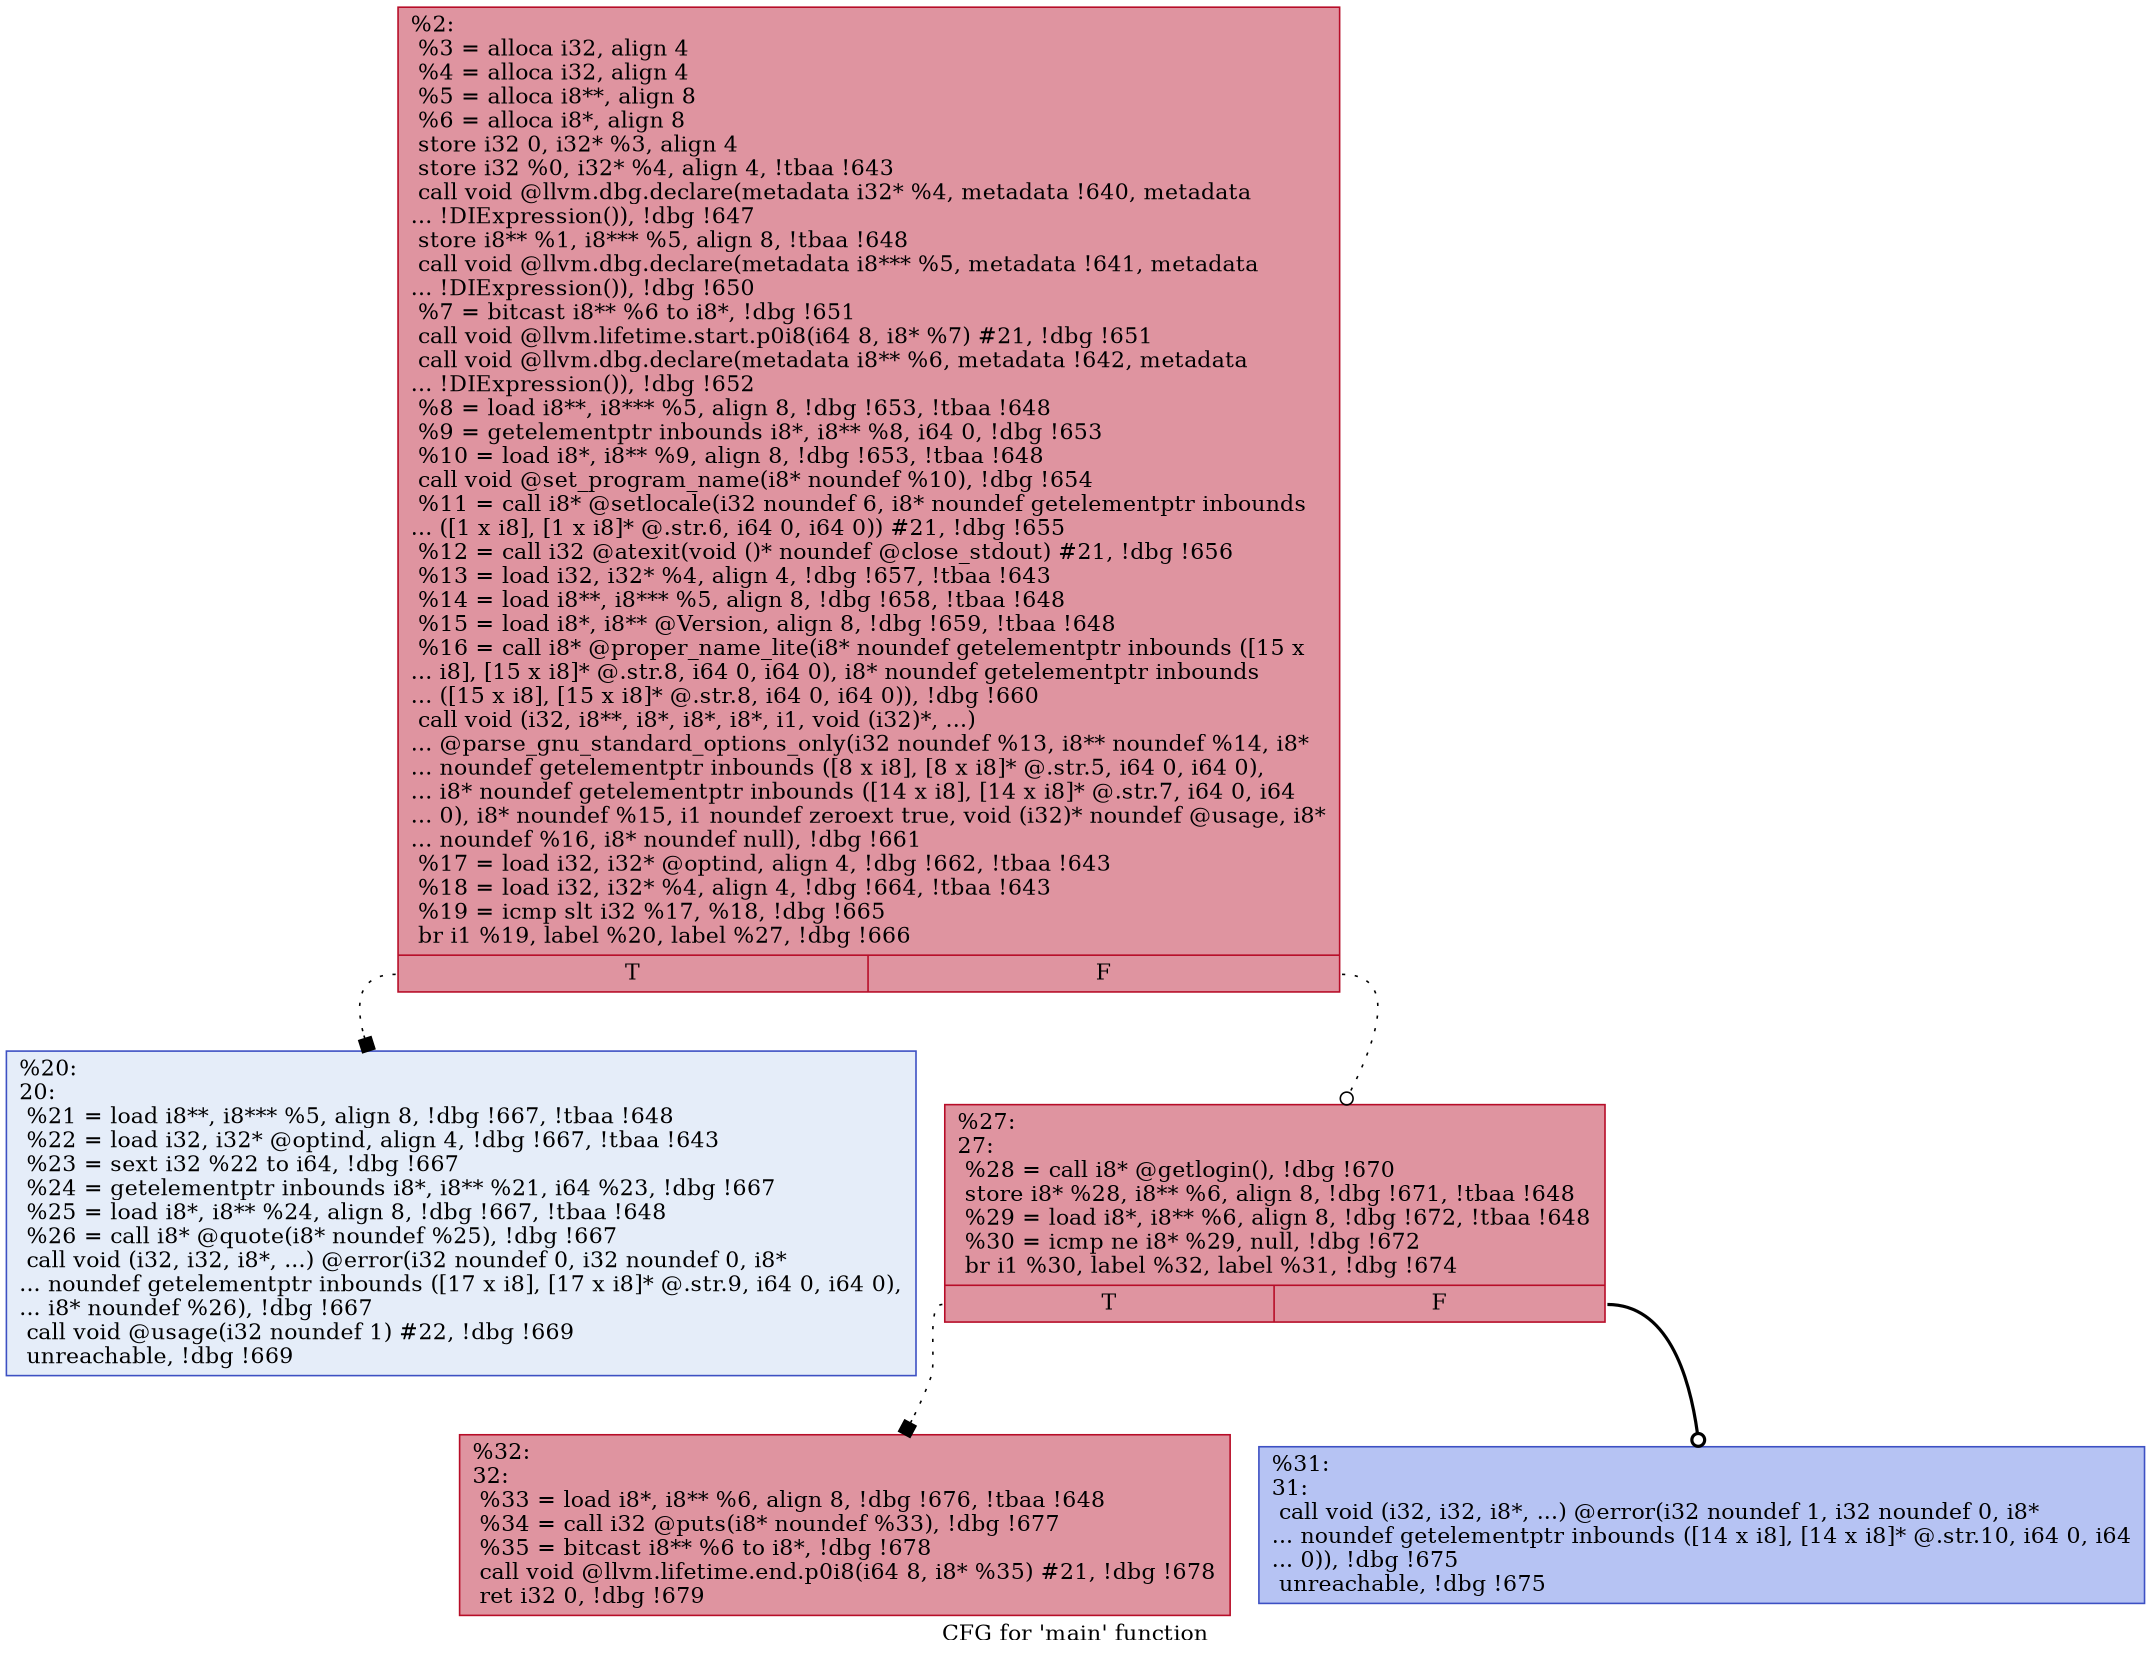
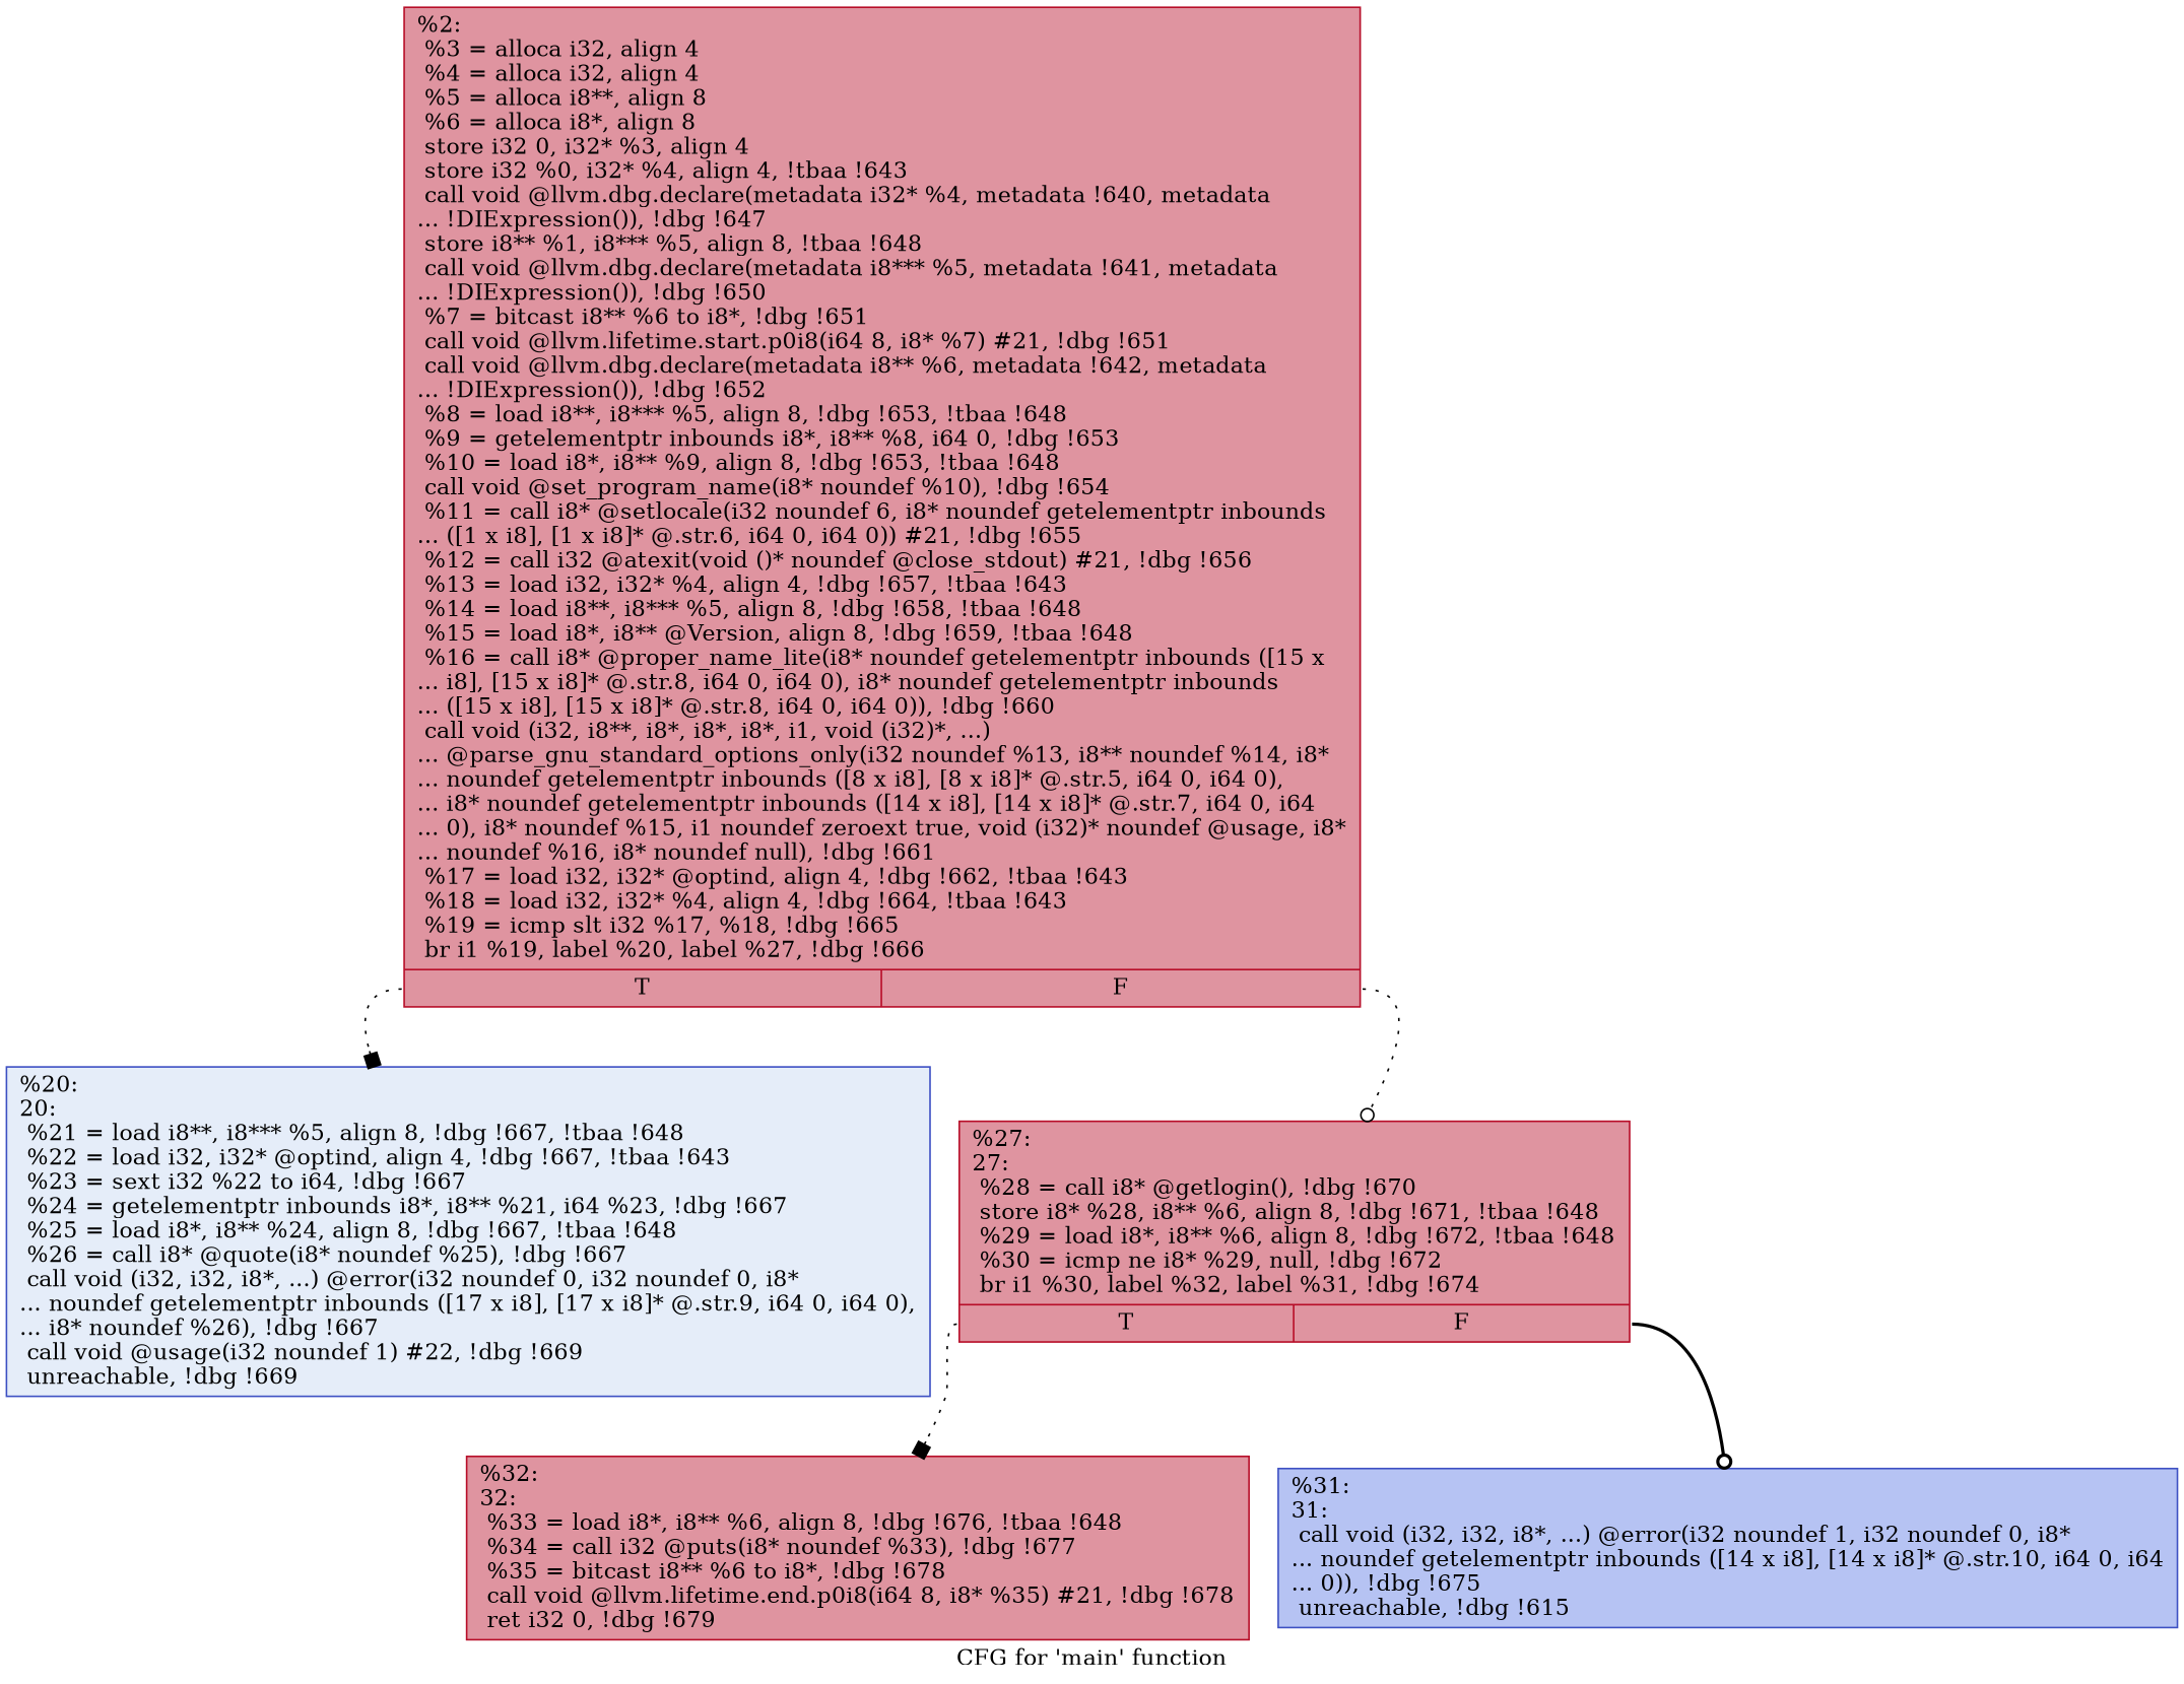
  digraph {
    label="CFG for 'main' function"
    node [color="#b70d28ff" fillcolor="#b70d2870" shape=record style=filled]
    edge [tailport=s0 style=dotted arrowhead=box]
    n1 [label="{%2:\l  %3 = alloca i32, align 4\l  %4 = alloca i32, align 4\l  %5 = alloca i8**, align 8\l  %6 = alloca i8*, align 8\l  store i32 0, i32* %3, align 4\l  store i32 %0, i32* %4, align 4, !tbaa !643\l  call void @llvm.dbg.declare(metadata i32* %4, metadata !640, metadata\l... !DIExpression()), !dbg !647\l  store i8** %1, i8*** %5, align 8, !tbaa !648\l  call void @llvm.dbg.declare(metadata i8*** %5, metadata !641, metadata\l... !DIExpression()), !dbg !650\l  %7 = bitcast i8** %6 to i8*, !dbg !651\l  call void @llvm.lifetime.start.p0i8(i64 8, i8* %7) #21, !dbg !651\l  call void @llvm.dbg.declare(metadata i8** %6, metadata !642, metadata\l... !DIExpression()), !dbg !652\l  %8 = load i8**, i8*** %5, align 8, !dbg !653, !tbaa !648\l  %9 = getelementptr inbounds i8*, i8** %8, i64 0, !dbg !653\l  %10 = load i8*, i8** %9, align 8, !dbg !653, !tbaa !648\l  call void @set_program_name(i8* noundef %10), !dbg !654\l  %11 = call i8* @setlocale(i32 noundef 6, i8* noundef getelementptr inbounds\l... ([1 x i8], [1 x i8]* @.str.6, i64 0, i64 0)) #21, !dbg !655\l  %12 = call i32 @atexit(void ()* noundef @close_stdout) #21, !dbg !656\l  %13 = load i32, i32* %4, align 4, !dbg !657, !tbaa !643\l  %14 = load i8**, i8*** %5, align 8, !dbg !658, !tbaa !648\l  %15 = load i8*, i8** @Version, align 8, !dbg !659, !tbaa !648\l  %16 = call i8* @proper_name_lite(i8* noundef getelementptr inbounds ([15 x\l... i8], [15 x i8]* @.str.8, i64 0, i64 0), i8* noundef getelementptr inbounds\l... ([15 x i8], [15 x i8]* @.str.8, i64 0, i64 0)), !dbg !660\l  call void (i32, i8**, i8*, i8*, i8*, i1, void (i32)*, ...)\l... @parse_gnu_standard_options_only(i32 noundef %13, i8** noundef %14, i8*\l... noundef getelementptr inbounds ([8 x i8], [8 x i8]* @.str.5, i64 0, i64 0),\l... i8* noundef getelementptr inbounds ([14 x i8], [14 x i8]* @.str.7, i64 0, i64\l... 0), i8* noundef %15, i1 noundef zeroext true, void (i32)* noundef @usage, i8*\l... noundef %16, i8* noundef null), !dbg !661\l  %17 = load i32, i32* @optind, align 4, !dbg !662, !tbaa !643\l  %18 = load i32, i32* %4, align 4, !dbg !664, !tbaa !643\l  %19 = icmp slt i32 %17, %18, !dbg !665\l  br i1 %19, label %20, label %27, !dbg !666\l|{<s0>T|<s1>F}}"]
    n2 [color="#3d50c3ff" fillcolor="#c5d6f270" label="{%20:\l20:                                               \l  %21 = load i8**, i8*** %5, align 8, !dbg !667, !tbaa !648\l  %22 = load i32, i32* @optind, align 4, !dbg !667, !tbaa !643\l  %23 = sext i32 %22 to i64, !dbg !667\l  %24 = getelementptr inbounds i8*, i8** %21, i64 %23, !dbg !667\l  %25 = load i8*, i8** %24, align 8, !dbg !667, !tbaa !648\l  %26 = call i8* @quote(i8* noundef %25), !dbg !667\l  call void (i32, i32, i8*, ...) @error(i32 noundef 0, i32 noundef 0, i8*\l... noundef getelementptr inbounds ([17 x i8], [17 x i8]* @.str.9, i64 0, i64 0),\l... i8* noundef %26), !dbg !667\l  call void @usage(i32 noundef 1) #22, !dbg !669\l  unreachable, !dbg !669\l}"]
    n3 [label="{%27:\l27:                                               \l  %28 = call i8* @getlogin(), !dbg !670\l  store i8* %28, i8** %6, align 8, !dbg !671, !tbaa !648\l  %29 = load i8*, i8** %6, align 8, !dbg !672, !tbaa !648\l  %30 = icmp ne i8* %29, null, !dbg !672\l  br i1 %30, label %32, label %31, !dbg !674\l|{<s0>T|<s1>F}}"]
    n4 [label="{%32:\l32:                                               \l  %33 = load i8*, i8** %6, align 8, !dbg !676, !tbaa !648\l  %34 = call i32 @puts(i8* noundef %33), !dbg !677\l  %35 = bitcast i8** %6 to i8*, !dbg !678\l  call void @llvm.lifetime.end.p0i8(i64 8, i8* %35) #21, !dbg !678\l  ret i32 0, !dbg !679\l}"]
-   n5 [color="#3d50c3ff" fillcolor="#5977e370" label="{%31:\l31:                                               \l  call void (i32, i32, i8*, ...) @error(i32 noundef 1, i32 noundef 0, i8*\l... noundef getelementptr inbounds ([14 x i8], [14 x i8]* @.str.10, i64 0, i64\l... 0)), !dbg !675\l  unreachable, !dbg !675\l}"]
+   n5 [color="#3d50c3ff" fillcolor="#5977e370" label="{%31:\l31:                                               \l  call void (i32, i32, i8*, ...) @error(i32 noundef 1, i32 noundef 0, i8*\l... noundef getelementptr inbounds ([14 x i8], [14 x i8]* @.str.10, i64 0, i64\l... 0)), !dbg !675\l  unreachable, !dbg !615\l}"]
    n1 -> n2
    n1 -> n3 [tailport=s1 arrowhead=odot]
    n3 -> n4
    n3 -> n5 [tailport=s1 style=bold arrowhead=odot]
  }
